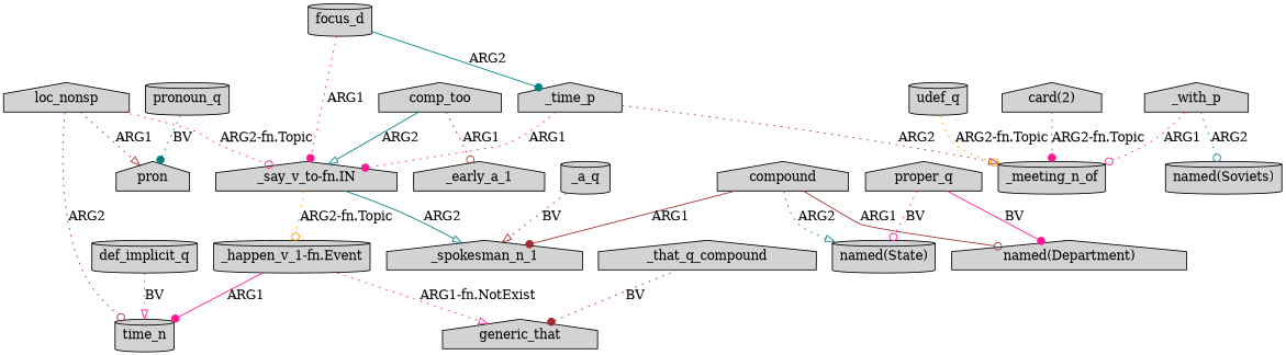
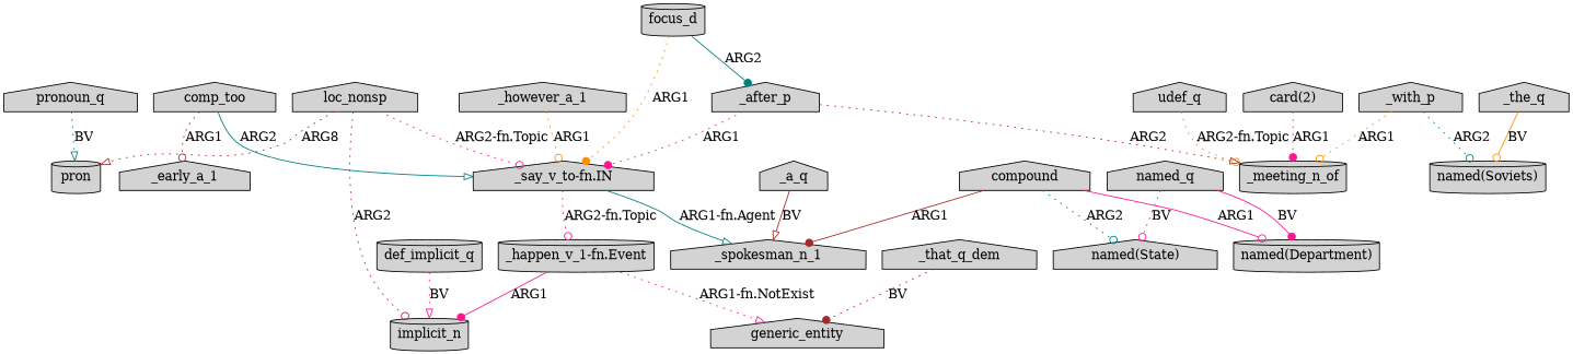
  digraph {
    node [shape=house style=filled]
    edge [arrowhead=odot color=deeppink style=dotted]
    comp_too
    "_say_v_to-fn.IN"
    _early_a_1
    "_happen_v_1-fn.Event" [shape=cylinder]
    _spokesman_n_1
    loc_nonsp
-   time_n [shape=cylinder]
-   pron
-   generic_entity [label=generic_that]
+   time_n [shape=cylinder label=implicit_n]
+   pron [shape=cylinder]
+   generic_entity
    focus_d [shape=cylinder]
-   _after_p [label=_time_p]
+   _after_p
    _meeting_n_of [shape=cylinder]
    def_implicit_q [shape=cylinder]
-   _that_q_dem [label=_that_q_compound]
-   udef_q [shape=cylinder]
+   _that_q_dem
+   udef_q
+   _however_a_1
    _with_p
    "named(Soviets)" [shape=cylinder]
+   _the_q
    compound
-   "named(State)" [shape=cylinder]
-   "named(Department)"
+   "named(State)"
+   "named(Department)" [shape=cylinder]
    "card(2)"
-   pronoun_q [shape=cylinder]
-   proper_q
-   _a_q [shape=cylinder]
+   pronoun_q
+   proper_q [label=named_q]
+   _a_q
    comp_too -> "_say_v_to-fn.IN" [arrowhead=onormal color=teal label=ARG2 style=solid]
    comp_too -> _early_a_1 [color=brown label=ARG1]
-   "_say_v_to-fn.IN" -> "_happen_v_1-fn.Event" [color=darkorange label="ARG2-fn.Topic"]
-   "_say_v_to-fn.IN" -> _spokesman_n_1 [arrowhead=onormal color=teal label=ARG2 style=solid]
+   "_say_v_to-fn.IN" -> "_happen_v_1-fn.Event" [label="ARG2-fn.Topic"]
+   "_say_v_to-fn.IN" -> _spokesman_n_1 [arrowhead=onormal color=teal label="ARG1-fn.Agent" style=solid]
    "_happen_v_1-fn.Event" -> time_n [arrowhead=dot label=ARG1 style=solid]
    "_happen_v_1-fn.Event" -> generic_entity [arrowhead=onormal label="ARG1-fn.NotExist"]
    loc_nonsp -> "_say_v_to-fn.IN" [label="ARG2-fn.Topic"]
    loc_nonsp -> time_n [color=brown label=ARG2]
-   loc_nonsp -> pron [arrowhead=onormal color=brown label=ARG1]
-   focus_d -> "_say_v_to-fn.IN" [arrowhead=dot label=ARG1]
+   loc_nonsp -> pron [arrowhead=onormal color=brown label=ARG8]
+   focus_d -> "_say_v_to-fn.IN" [arrowhead=dot color=darkorange label=ARG1]
    focus_d -> _after_p [arrowhead=dot color=teal label=ARG2 style=solid]
    _after_p -> "_say_v_to-fn.IN" [arrowhead=dot label=ARG1]
    _after_p -> _meeting_n_of [arrowhead=onormal color=brown label=ARG2]
    def_implicit_q -> time_n [arrowhead=onormal label=BV]
    _that_q_dem -> generic_entity [arrowhead=dot color=brown label=BV]
    udef_q -> _meeting_n_of [color=darkorange label="ARG2-fn.Topic"]
-   _with_p -> _meeting_n_of [label=ARG1]
+   _however_a_1 -> "_say_v_to-fn.IN" [color=darkorange label=ARG1]
+   _with_p -> _meeting_n_of [color=darkorange label=ARG1]
    _with_p -> "named(Soviets)" [color=teal label=ARG2]
+   _the_q -> "named(Soviets)" [color=darkorange label=BV style=solid]
    compound -> _spokesman_n_1 [arrowhead=dot color=brown label=ARG1 style=solid]
-   compound -> "named(State)" [arrowhead=onormal color=teal label=ARG2]
-   compound -> "named(Department)" [color=brown label=ARG1 style=solid]
-   "card(2)" -> _meeting_n_of [arrowhead=dot label="ARG2-fn.Topic"]
-   pronoun_q -> pron [arrowhead=dot color=teal label=BV]
+   compound -> "named(State)" [color=teal label=ARG2]
+   compound -> "named(Department)" [label=ARG1 style=solid]
+   "card(2)" -> _meeting_n_of [arrowhead=dot label=ARG1]
+   pronoun_q -> pron [arrowhead=onormal color=teal label=BV]
    proper_q -> "named(State)" [label=BV]
    proper_q -> "named(Department)" [arrowhead=dot label=BV style=solid]
-   _a_q -> _spokesman_n_1 [arrowhead=onormal color=brown label=BV]
+   _a_q -> _spokesman_n_1 [arrowhead=onormal color=brown label=BV style=solid]
  }
